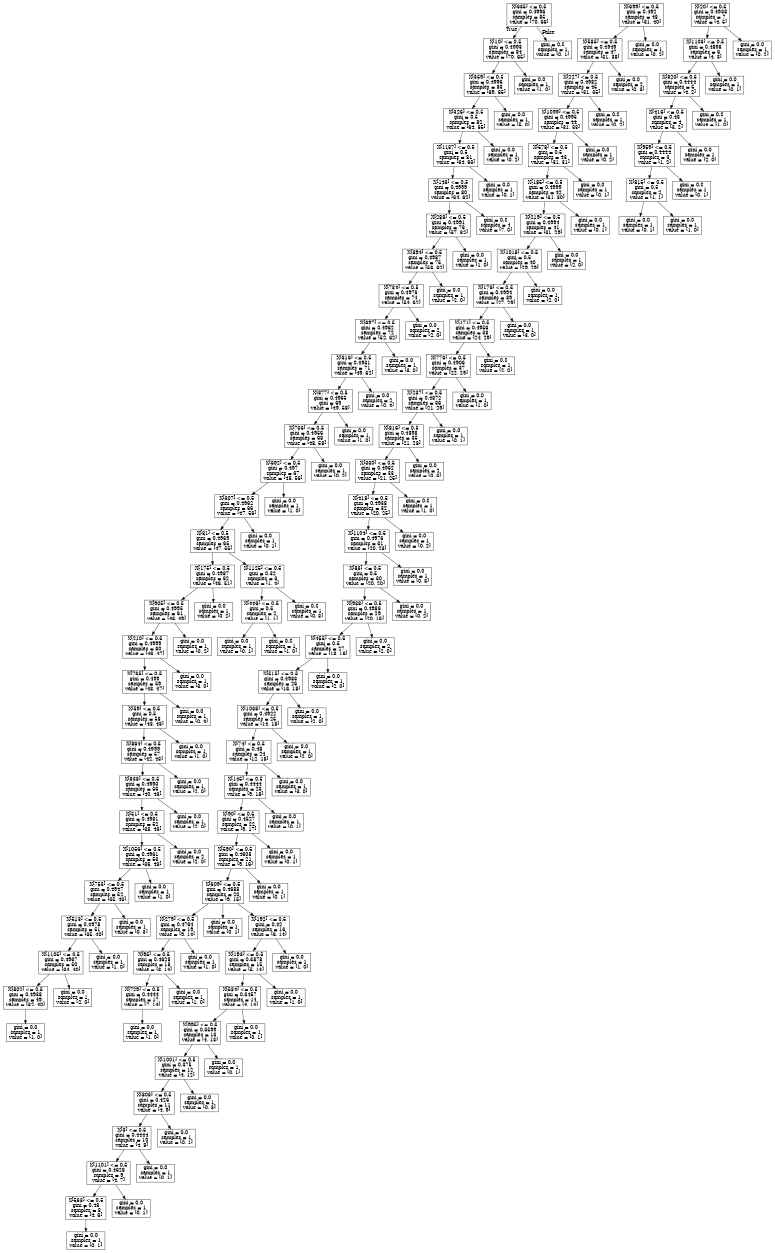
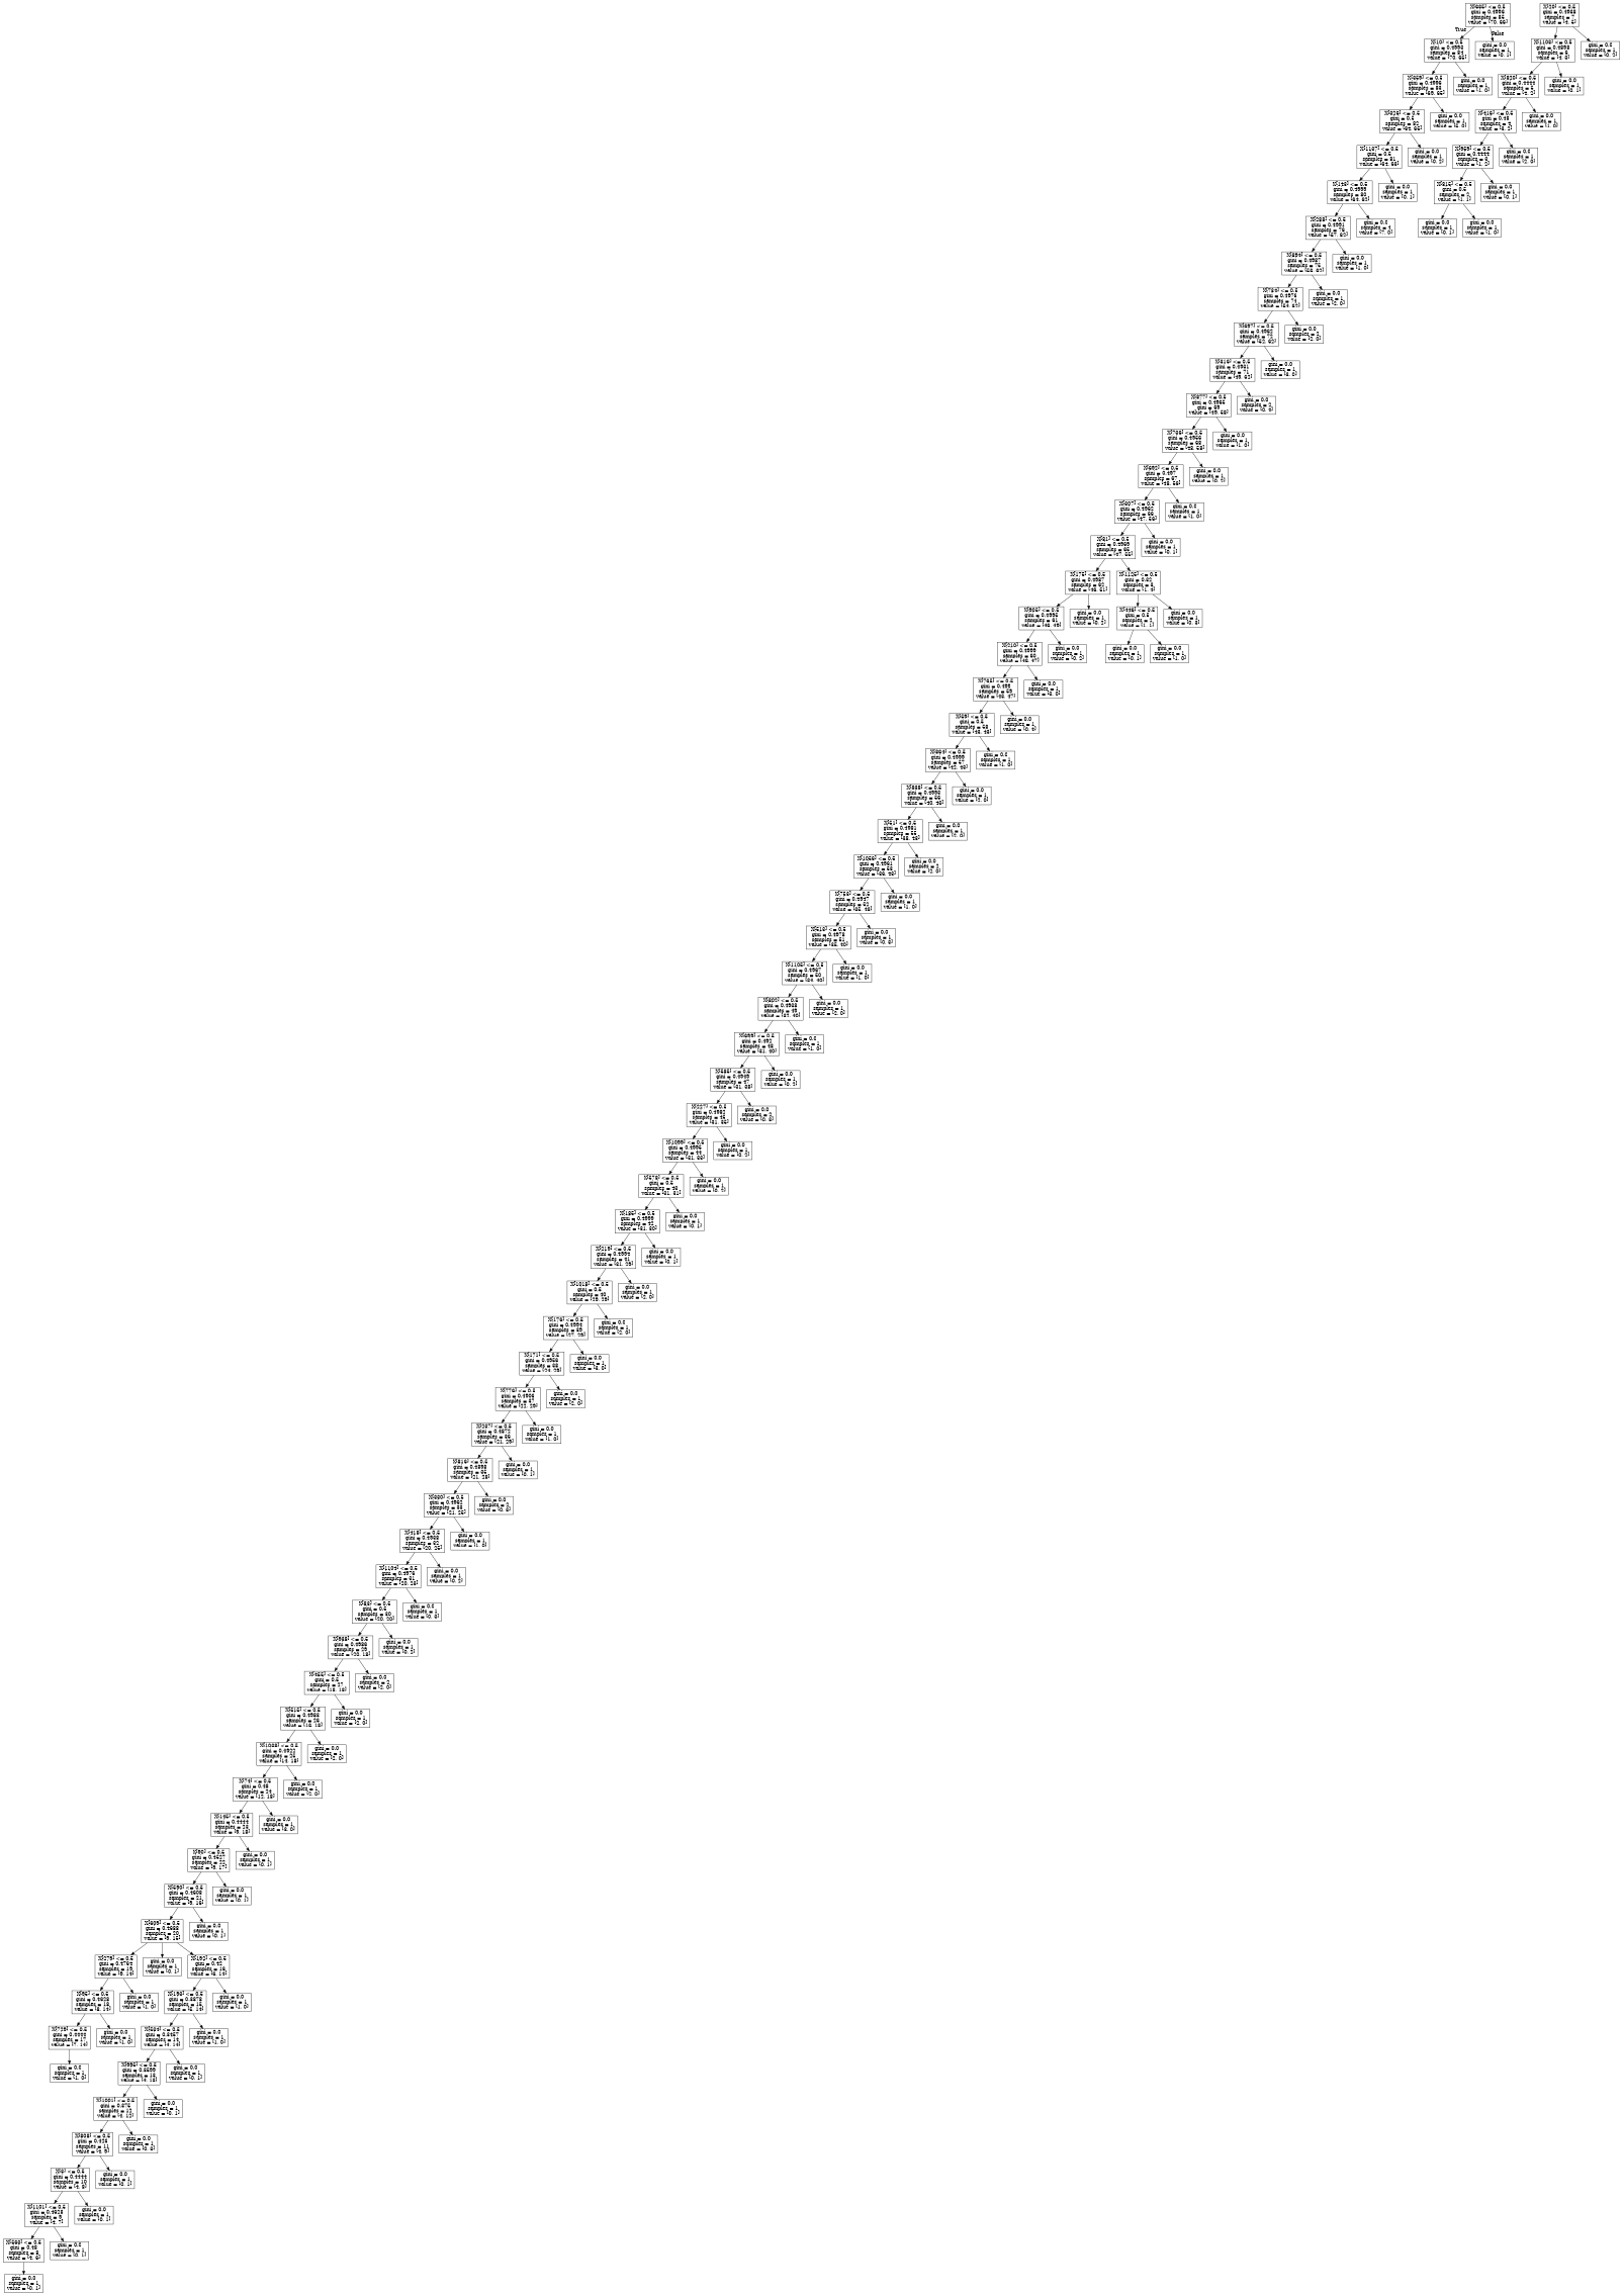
  digraph {
    node [shape=box]
    n1 [label="X[635] <= 0.5\ngini = 0.4996\nsamples = 85\nvalue = [70, 66]"]
    n2 [label="X[10] <= 0.5\ngini = 0.4993\nsamples = 84\nvalue = [70, 65]"]
    n3 [label="gini = 0.0\nsamples = 1\nvalue = [0, 1]"]
    n4 [label="X[359] <= 0.5\ngini = 0.4996\nsamples = 83\nvalue = [69, 65]"]
    n5 [label="gini = 0.0\nsamples = 1\nvalue = [1, 0]"]
    n6 [label="X[326] <= 0.5\ngini = 0.5\nsamples = 82\nvalue = [64, 65]"]
    n7 [label="gini = 0.0\nsamples = 1\nvalue = [5, 0]"]
    n8 [label="X[1137] <= 0.5\ngini = 0.5\nsamples = 81\nvalue = [64, 63]"]
    n9 [label="gini = 0.0\nsamples = 1\nvalue = [0, 2]"]
    n10 [label="X[143] <= 0.5\ngini = 0.4999\nsamples = 80\nvalue = [64, 62]"]
    n11 [label="gini = 0.0\nsamples = 1\nvalue = [0, 1]"]
    n12 [label="X[288] <= 0.5\ngini = 0.4991\nsamples = 76\nvalue = [57, 62]"]
    n13 [label="gini = 0.0\nsamples = 4\nvalue = [7, 0]"]
    n14 [label="X[894] <= 0.5\ngini = 0.4987\nsamples = 75\nvalue = [56, 62]"]
    n15 [label="gini = 0.0\nsamples = 1\nvalue = [1, 0]"]
    n16 [label="X[734] <= 0.5\ngini = 0.4976\nsamples = 74\nvalue = [54, 62]"]
    n17 [label="gini = 0.0\nsamples = 1\nvalue = [2, 0]"]
    n18 [label="X[697] <= 0.5\ngini = 0.4962\nsamples = 72\nvalue = [52, 62]"]
    n19 [label="gini = 0.0\nsamples = 2\nvalue = [2, 0]"]
    n20 [label="X[316] <= 0.5\ngini = 0.4931\nsamples = 71\nvalue = [49, 62]"]
    n21 [label="gini = 0.0\nsamples = 1\nvalue = [3, 0]"]
    n22 [label="X[877] <= 0.5\ngini = 0.4965\ngini = 69\nvalue = [49, 58]"]
    n23 [label="gini = 0.0\nsamples = 2\nvalue = [0, 4]"]
    n24 [label="X[736] <= 0.5\ngini = 0.4956\nsamples = 68\nvalue = [48, 58]"]
    n25 [label="gini = 0.0\nsamples = 1\nvalue = [1, 0]"]
    n26 [label="X[692] <= 0.5\ngini = 0.497\nsamples = 67\nvalue = [48, 56]"]
    n27 [label="gini = 0.0\nsamples = 1\nvalue = [0, 2]"]
    n28 [label="X[307] <= 0.5\ngini = 0.4962\nsamples = 66\nvalue = [47, 56]"]
    n29 [label="gini = 0.0\nsamples = 1\nvalue = [1, 0]"]
    n30 [label="X[81] <= 0.5\ngini = 0.4969\nsamples = 65\nvalue = [47, 55]"]
    n31 [label="gini = 0.0\nsamples = 1\nvalue = [0, 1]"]
    n32 [label="X[175] <= 0.5\ngini = 0.4987\nsamples = 62\nvalue = [46, 51]"]
    n33 [label="X[1125] <= 0.5\ngini = 0.32\nsamples = 3\nvalue = [1, 4]"]
    n34 [label="X[905] <= 0.5\ngini = 0.4995\nsamples = 61\nvalue = [46, 49]"]
    n35 [label="gini = 0.0\nsamples = 1\nvalue = [0, 2]"]
    n36 [label="X[446] <= 0.5\ngini = 0.5\nsamples = 2\nvalue = [1, 1]"]
    n37 [label="gini = 0.0\nsamples = 1\nvalue = [0, 3]"]
    n38 [label="X[210] <= 0.5\ngini = 0.4999\nsamples = 60\nvalue = [46, 47]"]
    n39 [label="gini = 0.0\nsamples = 1\nvalue = [0, 2]"]
    n40 [label="X[765] <= 0.5\ngini = 0.499\nsamples = 59\nvalue = [43, 47]"]
    n41 [label="gini = 0.0\nsamples = 1\nvalue = [3, 0]"]
    n42 [label="X[59] <= 0.5\ngini = 0.5\nsamples = 58\nvalue = [43, 43]"]
    n43 [label="gini = 0.0\nsamples = 1\nvalue = [0, 4]"]
    n44 [label="X[864] <= 0.5\ngini = 0.4999\nsamples = 57\nvalue = [42, 43]"]
    n45 [label="gini = 0.0\nsamples = 1\nvalue = [1, 0]"]
    n46 [label="X[838] <= 0.5\ngini = 0.4993\nsamples = 56\nvalue = [40, 43]"]
    n47 [label="gini = 0.0\nsamples = 1\nvalue = [2, 0]"]
-   n48 [label="X[51] <= 0.5\ngini = 0.4981\nsamples = 52\nvalue = [38, 43]"]
+   n48 [label="X[51] <= 0.5\ngini = 0.4981\nsamples = 55\nvalue = [38, 43]"]
    n49 [label="gini = 0.0\nsamples = 1\nvalue = [2, 0]"]
    n50 [label="X[1056] <= 0.5\ngini = 0.4961\nsamples = 53\nvalue = [36, 43]"]
    n51 [label="gini = 0.0\nsamples = 2\nvalue = [2, 0]"]
    n52 [label="X[753] <= 0.5\ngini = 0.4947\nsamples = 52\nvalue = [35, 43]"]
    n53 [label="gini = 0.0\nsamples = 1\nvalue = [1, 0]"]
    n54 [label="X[513] <= 0.5\ngini = 0.4978\nsamples = 51\nvalue = [35, 40]"]
    n55 [label="gini = 0.0\nsamples = 1\nvalue = [0, 3]"]
    n56 [label="X[1105] <= 0.5\ngini = 0.4967\nsamples = 50\nvalue = [34, 40]"]
    n57 [label="gini = 0.0\nsamples = 1\nvalue = [1, 0]"]
    n58 [label="X[802] <= 0.5\ngini = 0.4938\nsamples = 49\nvalue = [32, 40]"]
    n59 [label="gini = 0.0\nsamples = 1\nvalue = [2, 0]"]
    n60 [label="X[699] <= 0.5\ngini = 0.492\nsamples = 48\nvalue = [31, 40]"]
    n61 [label="gini = 0.0\nsamples = 1\nvalue = [1, 0]"]
    n62 [label="X[585] <= 0.5\ngini = 0.4949\nsamples = 47\nvalue = [31, 38]"]
    n63 [label="gini = 0.0\nsamples = 1\nvalue = [0, 2]"]
    n64 [label="X[227] <= 0.5\ngini = 0.4982\nsamples = 45\nvalue = [31, 35]"]
    n65 [label="gini = 0.0\nsamples = 2\nvalue = [0, 3]"]
    n66 [label="X[1099] <= 0.5\ngini = 0.4995\nsamples = 44\nvalue = [31, 33]"]
    n67 [label="gini = 0.0\nsamples = 1\nvalue = [0, 2]"]
    n68 [label="X[578] <= 0.5\ngini = 0.5\nsamples = 43\nvalue = [31, 31]"]
    n69 [label="gini = 0.0\nsamples = 1\nvalue = [0, 2]"]
    n70 [label="X[185] <= 0.5\ngini = 0.4999\nsamples = 42\nvalue = [31, 30]"]
    n71 [label="gini = 0.0\nsamples = 1\nvalue = [0, 1]"]
    n72 [label="X[219] <= 0.5\ngini = 0.4994\nsamples = 41\nvalue = [31, 29]"]
    n73 [label="gini = 0.0\nsamples = 1\nvalue = [0, 1]"]
    n74 [label="X[1018] <= 0.5\ngini = 0.5\nsamples = 40\nvalue = [29, 29]"]
    n75 [label="gini = 0.0\nsamples = 1\nvalue = [2, 0]"]
    n76 [label="X[176] <= 0.5\ngini = 0.4994\nsamples = 39\nvalue = [27, 29]"]
    n77 [label="gini = 0.0\nsamples = 1\nvalue = [2, 0]"]
    n78 [label="X[171] <= 0.5\ngini = 0.4956\nsamples = 38\nvalue = [24, 29]"]
    n79 [label="gini = 0.0\nsamples = 1\nvalue = [3, 0]"]
    n80 [label="X[776] <= 0.5\ngini = 0.4906\nsamples = 37\nvalue = [22, 29]"]
    n81 [label="gini = 0.0\nsamples = 1\nvalue = [2, 0]"]
    n82 [label="X[237] <= 0.5\ngini = 0.4872\nsamples = 36\nvalue = [21, 29]"]
    n83 [label="gini = 0.0\nsamples = 1\nvalue = [1, 0]"]
    n84 [label="X[816] <= 0.5\ngini = 0.4898\nsamples = 35\nvalue = [21, 28]"]
    n85 [label="gini = 0.0\nsamples = 1\nvalue = [0, 1]"]
    n86 [label="X[330] <= 0.5\ngini = 0.4962\nsamples = 33\nvalue = [21, 25]"]
    n87 [label="gini = 0.0\nsamples = 2\nvalue = [0, 3]"]
    n88 [label="X[418] <= 0.5\ngini = 0.4938\nsamples = 32\nvalue = [20, 25]"]
    n89 [label="gini = 0.0\nsamples = 1\nvalue = [1, 0]"]
    n90 [label="X[1104] <= 0.5\ngini = 0.4976\nsamples = 31\nvalue = [20, 23]"]
    n91 [label="gini = 0.0\nsamples = 1\nvalue = [0, 2]"]
    n92 [label="X[83] <= 0.5\ngini = 0.5\nsamples = 30\nvalue = [20, 20]"]
    n93 [label="gini = 0.0\nsamples = 1\nvalue = [0, 3]"]
    n94 [label="X[938] <= 0.5\ngini = 0.4986\nsamples = 29\nvalue = [20, 18]"]
    n95 [label="gini = 0.0\nsamples = 1\nvalue = [0, 2]"]
    n96 [label="X[455] <= 0.5\ngini = 0.5\nsamples = 27\nvalue = [18, 18]"]
    n97 [label="gini = 0.0\nsamples = 2\nvalue = [2, 0]"]
    n98 [label="X[515] <= 0.5\ngini = 0.4983\nsamples = 26\nvalue = [16, 18]"]
    n99 [label="gini = 0.0\nsamples = 1\nvalue = [2, 0]"]
    n100 [label="X[1038] <= 0.5\ngini = 0.4922\nsamples = 25\nvalue = [14, 18]"]
    n101 [label="gini = 0.0\nsamples = 1\nvalue = [2, 0]"]
    n102 [label="X[74] <= 0.5\ngini = 0.48\nsamples = 24\nvalue = [12, 18]"]
    n103 [label="gini = 0.0\nsamples = 1\nvalue = [2, 0]"]
    n104 [label="X[145] <= 0.5\ngini = 0.4444\nsamples = 23\nvalue = [9, 18]"]
    n105 [label="gini = 0.0\nsamples = 1\nvalue = [3, 0]"]
    n106 [label="X[90] <= 0.5\ngini = 0.4527\nsamples = 22\nvalue = [9, 17]"]
    n107 [label="gini = 0.0\nsamples = 1\nvalue = [0, 1]"]
    n108 [label="X[590] <= 0.5\ngini = 0.4608\nsamples = 21\nvalue = [9, 16]"]
    n109 [label="gini = 0.0\nsamples = 1\nvalue = [0, 1]"]
    n110 [label="X[609] <= 0.5\ngini = 0.4688\nsamples = 20\nvalue = [9, 15]"]
    n111 [label="gini = 0.0\nsamples = 1\nvalue = [0, 1]"]
    n112 [label="X[279] <= 0.5\ngini = 0.4764\nsamples = 19\nvalue = [9, 14]"]
    n113 [label="gini = 0.0\nsamples = 1\nvalue = [0, 1]"]
    n114 [label="X[192] <= 0.5\ngini = 0.42\nsamples = 16\nvalue = [6, 14]"]
    n115 [label="X[95] <= 0.5\ngini = 0.4628\nsamples = 18\nvalue = [8, 14]"]
    n116 [label="gini = 0.0\nsamples = 1\nvalue = [1, 0]"]
    n117 [label="X[729] <= 0.5\ngini = 0.4444\nsamples = 17\nvalue = [7, 14]"]
    n118 [label="gini = 0.0\nsamples = 1\nvalue = [1, 0]"]
    n119 [label="gini = 0.0\nsamples = 1\nvalue = [1, 0]"]
    n120 [label="X[193] <= 0.5\ngini = 0.3878\nsamples = 15\nvalue = [5, 14]"]
    n121 [label="gini = 0.0\nsamples = 1\nvalue = [1, 0]"]
    n122 [label="X[534] <= 0.5\ngini = 0.3457\nsamples = 14\nvalue = [4, 14]"]
    n123 [label="gini = 0.0\nsamples = 1\nvalue = [1, 0]"]
    n124 [label="X[995] <= 0.5\ngini = 0.3599\nsamples = 13\nvalue = [4, 13]"]
    n125 [label="gini = 0.0\nsamples = 1\nvalue = [0, 1]"]
    n126 [label="X[1001] <= 0.5\ngini = 0.375\nsamples = 12\nvalue = [4, 12]"]
    n127 [label="gini = 0.0\nsamples = 1\nvalue = [0, 1]"]
    n128 [label="X[808] <= 0.5\ngini = 0.426\nsamples = 11\nvalue = [4, 9]"]
    n129 [label="gini = 0.0\nsamples = 1\nvalue = [0, 3]"]
    n130 [label="X[3] <= 0.5\ngini = 0.4444\nsamples = 10\nvalue = [4, 8]"]
    n131 [label="gini = 0.0\nsamples = 1\nvalue = [0, 1]"]
    n132 [label="X[1101] <= 0.5\ngini = 0.4628\nsamples = 9\nvalue = [4, 7]"]
    n133 [label="gini = 0.0\nsamples = 1\nvalue = [0, 1]"]
    n134 [label="X[563] <= 0.5\ngini = 0.48\nsamples = 8\nvalue = [4, 6]"]
    n135 [label="gini = 0.0\nsamples = 1\nvalue = [0, 1]"]
    n136 [label="gini = 0.0\nsamples = 1\nvalue = [0, 1]"]
    n137 [label="X[20] <= 0.5\ngini = 0.4938\nsamples = 7\nvalue = [4, 5]"]
    n138 [label="X[1103] <= 0.5\ngini = 0.4898\nsamples = 6\nvalue = [4, 3]"]
    n139 [label="gini = 0.0\nsamples = 1\nvalue = [0, 2]"]
    n140 [label="X[820] <= 0.5\ngini = 0.4444\nsamples = 5\nvalue = [4, 2]"]
    n141 [label="gini = 0.0\nsamples = 1\nvalue = [0, 1]"]
    n142 [label="X[416] <= 0.5\ngini = 0.48\nsamples = 4\nvalue = [3, 2]"]
    n143 [label="gini = 0.0\nsamples = 1\nvalue = [1, 0]"]
    n144 [label="X[959] <= 0.5\ngini = 0.4444\nsamples = 3\nvalue = [1, 2]"]
    n145 [label="gini = 0.0\nsamples = 1\nvalue = [2, 0]"]
    n146 [label="X[815] <= 0.5\ngini = 0.5\nsamples = 2\nvalue = [1, 1]"]
    n147 [label="gini = 0.0\nsamples = 1\nvalue = [0, 1]"]
    n148 [label="gini = 0.0\nsamples = 1\nvalue = [0, 1]"]
    n149 [label="gini = 0.0\nsamples = 1\nvalue = [1, 0]"]
    n150 [label="gini = 0.0\nsamples = 1\nvalue = [0, 1]"]
    n151 [label="gini = 0.0\nsamples = 1\nvalue = [1, 0]"]
    n1 -> n2 [headlabel=True labelangle=45 labeldistance=2.5]
    n1 -> n3 [headlabel=False labelangle=-45 labeldistance=2.5]
    n2 -> n4
    n2 -> n5
    n4 -> n6
    n4 -> n7
    n6 -> n8
    n6 -> n9
    n8 -> n10
    n8 -> n11
    n10 -> n12
    n10 -> n13
    n12 -> n14
    n12 -> n15
    n14 -> n16
    n14 -> n17
    n16 -> n18
    n16 -> n19
    n18 -> n20
    n18 -> n21
    n20 -> n22
    n20 -> n23
    n22 -> n24
    n22 -> n25
    n24 -> n26
    n24 -> n27
    n26 -> n28
    n26 -> n29
    n28 -> n30
    n28 -> n31
    n30 -> n32
    n30 -> n33
    n32 -> n34
    n32 -> n35
    n33 -> n36
    n33 -> n37
    n34 -> n38
    n34 -> n39
    n36 -> n150
    n36 -> n151
    n38 -> n40
    n38 -> n41
    n40 -> n42
    n40 -> n43
    n42 -> n44
    n42 -> n45
    n44 -> n46
    n44 -> n47
    n46 -> n48
    n46 -> n49
    n48 -> n50
    n48 -> n51
    n50 -> n52
    n50 -> n53
    n52 -> n54
    n52 -> n55
    n54 -> n56
    n54 -> n57
    n56 -> n58
    n56 -> n59
+   n58 -> n60
    n58 -> n61
    n60 -> n62
    n60 -> n63
    n62 -> n64
    n62 -> n65
    n64 -> n66
    n64 -> n67
    n66 -> n68
    n66 -> n69
    n68 -> n70
    n68 -> n71
    n70 -> n72
    n70 -> n73
    n72 -> n74
    n72 -> n75
    n74 -> n76
    n74 -> n77
    n76 -> n78
    n76 -> n79
    n78 -> n80
    n78 -> n81
    n80 -> n82
    n80 -> n83
    n82 -> n84
    n82 -> n85
    n84 -> n86
    n84 -> n87
    n86 -> n88
    n86 -> n89
    n88 -> n90
    n88 -> n91
    n90 -> n92
    n90 -> n93
    n92 -> n94
    n92 -> n95
    n94 -> n96
    n94 -> n97
    n96 -> n98
    n96 -> n99
    n98 -> n100
    n98 -> n101
    n100 -> n102
    n100 -> n103
    n102 -> n104
    n102 -> n105
    n104 -> n106
    n104 -> n107
    n106 -> n108
    n106 -> n109
    n108 -> n110
    n108 -> n111
    n110 -> n112
    n110 -> n113
    n110 -> n114
    n112 -> n115
    n112 -> n116
    n114 -> n120
    n114 -> n121
    n115 -> n117
    n115 -> n118
    n117 -> n119
    n120 -> n122
    n120 -> n123
    n122 -> n124
    n122 -> n125
    n124 -> n126
    n124 -> n127
    n126 -> n128
    n126 -> n129
    n128 -> n130
    n128 -> n131
    n130 -> n132
    n130 -> n133
    n132 -> n134
    n132 -> n135
    n134 -> n136
    n137 -> n138
    n137 -> n139
    n138 -> n140
    n138 -> n141
    n140 -> n142
    n140 -> n143
    n142 -> n144
    n142 -> n145
    n144 -> n146
    n144 -> n147
    n146 -> n148
    n146 -> n149
  }
